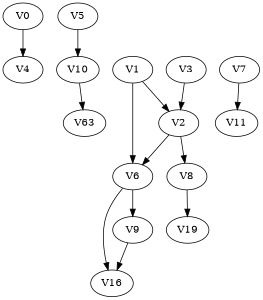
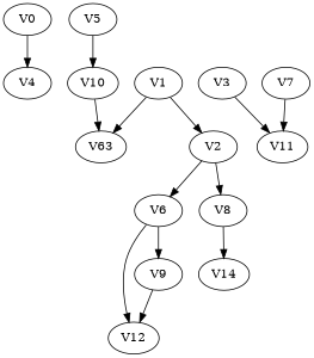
  strict digraph {
    concentrate=True
    V0
    V4
    n3 [label=V63]
    V10
    V1
    V2
    V6
    V8
-   V12 [label=V16]
+   V12
    V9
-   V14 [label=V19]
+   V14
    V3
    V11
    V5
    V7
    V0 -> V4
    V10 -> n3
    V1 -> V2
-   V1 -> V6
+   V1 -> n3
    V2 -> V6
    V2 -> V8
    V6 -> V12
    V6 -> V9
    V8 -> V14
    V9 -> V12
-   V3 -> V2
+   V3 -> V11
    V5 -> V10
    V7 -> V11
  }
